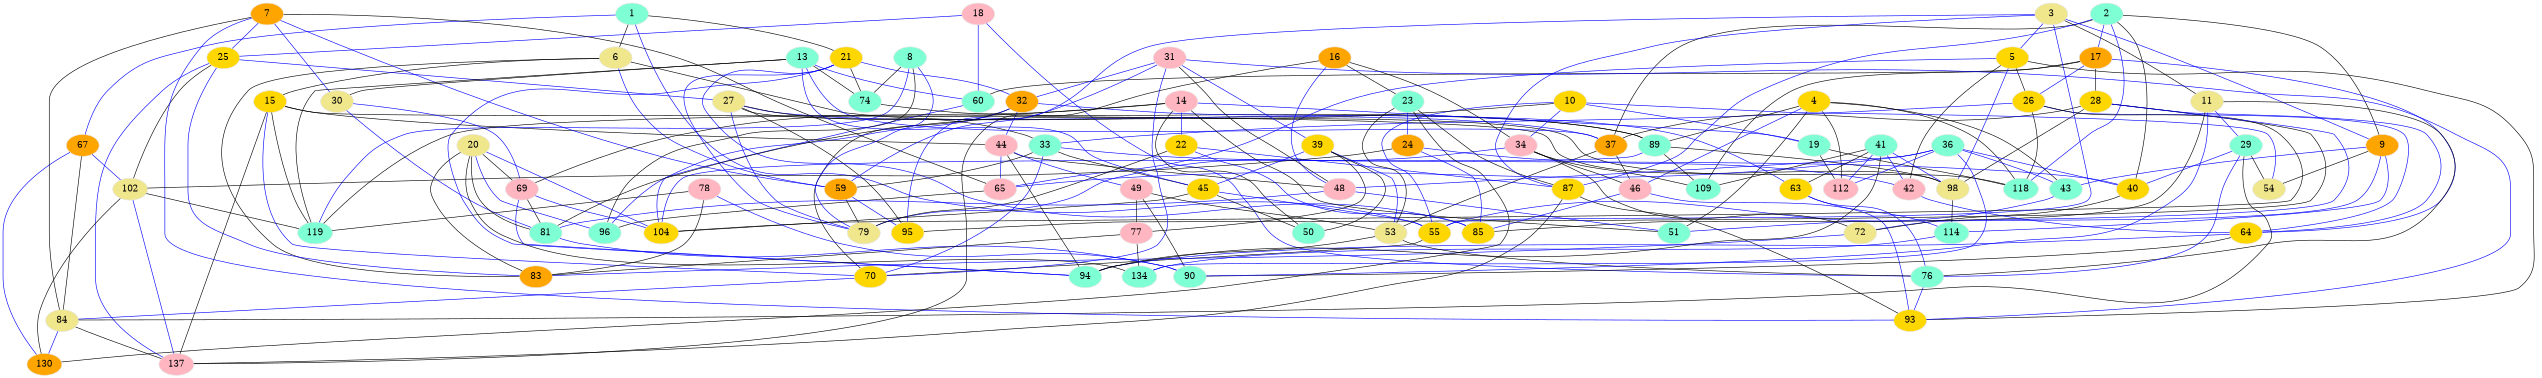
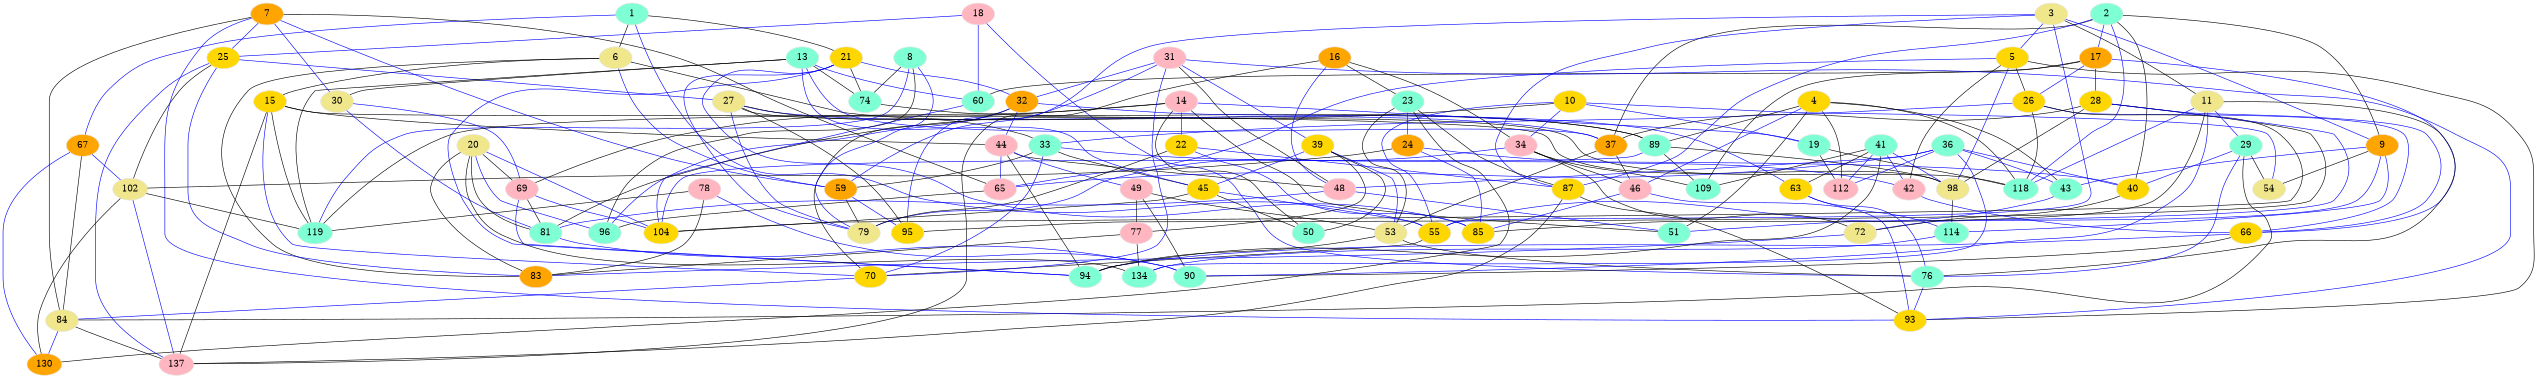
  graph {
    node [color=gray90 fillcolor=aquamarine style=filled]
    edge [color=blue]
    21 [fillcolor=gold super="+108"]
    1
    55 [fillcolor=gold super="+92"]
    67 [fillcolor=orange]
    6 [fillcolor=khaki]
    18 [fillcolor=lightpink]
    25 [fillcolor=gold super="+106"]
    76 [super="+124"]
    60
    74
    79 [fillcolor=khaki super="+122"]
    85 [fillcolor=gold]
    32 [fillcolor=orange super="+75"]
    94 [super="+132"]
    70 [fillcolor=gold super="+73"]
    84 [fillcolor=khaki super="+131"]
    130 [fillcolor=orange]
    102 [fillcolor=khaki super="+135"]
    2 [super="+38"]
    9 [fillcolor=orange super="+47"]
    17 [fillcolor=orange super="+61"]
    37 [fillcolor=orange super="+58"]
    40 [fillcolor=gold super="+97"]
    87 [fillcolor=gold super="+110"]
    118 [super="+120"]
    43
    54 [fillcolor=khaki]
    72 [fillcolor=khaki]
    114
    26 [fillcolor=gold super="+129"]
    28 [fillcolor=gold super="+126"]
-   66 [fillcolor=gold super="+133" label=64]
+   66 [fillcolor=gold super="+133"]
    109
    46 [fillcolor=lightpink super="+57"]
    53 [fillcolor=khaki super="+82"]
    93 [fillcolor=gold super="+138"]
    137 [fillcolor=lightpink super="+142"]
    3 [fillcolor=khaki super="+86"]
    5 [fillcolor=gold super="+100"]
    11 [fillcolor=khaki super="+117"]
    95 [fillcolor=gold]
    42 [fillcolor=lightpink]
    65 [fillcolor=lightpink super="+101"]
    98 [fillcolor=khaki super="+105"]
    29 [super="+62"]
    90 [super="+127"]
    4 [fillcolor=gold super="+12"]
    51
    89 [super="+107"]
    112 [fillcolor=lightpink]
    104 [fillcolor=gold super="+140"]
    33 [super="+80"]
    96
    15 [fillcolor=gold super="+68"]
    119 [super="+136"]
    44 [fillcolor=lightpink super="+139"]
    59 [fillcolor=orange super="+128"]
    83 [fillcolor=orange super="+88"]
    7 [fillcolor=orange super="+52"]
    30 [fillcolor=khaki]
    27 [fillcolor=khaki super="+125"]
    81 [super="+99"]
    69 [fillcolor=lightpink super="+121"]
    8
    134
    10 [fillcolor=gold super="+35"]
    19
    34 [fillcolor=lightpink super="+123"]
    13 [super="+103"]
    45 [fillcolor=gold super="+115"]
    50
    14 [fillcolor=lightpink super="+91"]
    22 [fillcolor=gold]
    48 [fillcolor=lightpink super="+113"]
    49 [fillcolor=lightpink]
    23 [super="+71"]
    24 [fillcolor=orange]
    16 [fillcolor=orange]
    20 [fillcolor=khaki super="+111"]
    63 [fillcolor=gold]
    31 [fillcolor=lightpink super="+116"]
    39 [fillcolor=gold super="+56"]
    77 [fillcolor=lightpink]
    36 [super="+141"]
    41 [super="+64"]
    78 [fillcolor=lightpink]
    21 -- 74 [color=black]
    21 -- 79
    21 -- 85
    21 -- 32
    21 -- 94
    1 -- 21 [color=black]
    1 -- 55
    1 -- 67
    1 -- 6 [color=black]
    55 -- 70 [color=black]
    67 -- 84 [color=black]
    67 -- 130
    67 -- 102
    6 -- 89 [color=black]
    6 -- 15 [color=black]
    6 -- 59
    6 -- 83 [color=black]
    18 -- 25
    18 -- 76
    18 -- 60
    25 -- 102 [color=black]
    25 -- 137
    25 -- 83
    25 -- 27
    76 -- 93
    60 -- 104
    74 -- 89 [color=black]
    32 -- 70 [color=black]
    32 -- 96
    32 -- 44
    32 -- 63
    70 -- 84
    84 -- 130
    84 -- 137 [color=black]
    102 -- 130 [color=black]
    102 -- 137
    102 -- 119 [color=black]
    2 -- 9 [color=black]
    2 -- 17
    2 -- 37 [color=black]
    2 -- 40 [color=black]
    2 -- 87
    2 -- 118
    9 -- 43
    9 -- 54 [color=black]
    9 -- 72
    9 -- 114
    17 -- 60 [color=black]
    17 -- 26
    17 -- 28 [color=black]
    17 -- 66
    17 -- 109 [color=black]
    37 -- 46 [color=black]
    37 -- 53 [color=black]
    40 -- 72 [color=black]
    87 -- 93 [color=black]
    87 -- 137 [color=black]
    43 -- 55
    72 -- 83
    114 -- 134
    26 -- 118 [color=black]
    26 -- 66
    26 -- 104 [color=black]
    26 -- 33
    28 -- 37 [color=black]
    28 -- 66
    28 -- 95 [color=black]
    28 -- 98 [color=black]
    28 -- 51
    66 -- 94
    66 -- 90 [color=black]
    46 -- 85
    46 -- 93
    53 -- 76 [color=black]
    53 -- 94 [color=black]
    3 -- 55
    3 -- 9
    3 -- 87
    3 -- 5
    3 -- 11 [color=black]
    3 -- 95
    5 -- 26 [color=black]
    5 -- 93 [color=black]
    5 -- 42 [color=black]
    5 -- 65
    5 -- 98
    11 -- 76 [color=black]
    11 -- 85 [color=black]
+   11 -- 118
    11 -- 29
    11 -- 90
    42 -- 66
    65 -- 96 [color=black]
    98 -- 114 [color=black]
    29 -- 76
    29 -- 84 [color=black]
    29 -- 40 [weight=2]
    29 -- 54 [color=black]
    4 -- 118 [color=black]
    4 -- 43 [color=black]
    4 -- 46
    4 -- 51 [color=black]
    4 -- 89 [color=black]
    4 -- 112 [color=black]
    89 -- 109 [color=black]
    89 -- 98 [color=black]
    89 -- 104
    33 -- 70
    33 -- 40
    33 -- 59 [color=black]
    33 -- 45 [color=black]
    15 -- 70
    15 -- 137 [color=black]
    15 -- 98 [color=black]
    15 -- 119 [color=black]
    15 -- 44 [color=black]
    44 -- 94 [color=black]
    44 -- 65
    44 -- 48 [color=black]
    44 -- 49
    59 -- 79 [color=black]
    59 -- 95
    7 -- 25
    7 -- 84 [color=black]
    7 -- 93
    7 -- 65 [color=black]
    7 -- 59
    7 -- 30
    30 -- 81
    30 -- 69
    27 -- 79
    27 -- 37
    27 -- 118 [color=black]
    27 -- 95 [color=black]
    27 -- 33 [color=black]
    81 -- 90
    69 -- 94
    69 -- 104
    69 -- 81 [color=black]
    8 -- 74 [color=black]
    8 -- 79
    8 -- 96 [color=black]
    8 -- 119
    10 -- 55
    10 -- 54 [weight=2]
    10 -- 81 [color=black]
    10 -- 19
    10 -- 34
    19 -- 118 [color=black]
    19 -- 112 [color=black]
    34 -- 79
    34 -- 72 [color=black]
    34 -- 109 [color=black]
    34 -- 46 [color=black]
    13 -- 60
    13 -- 74 [color=black]
    13 -- 37
    13 -- 119 [color=black]
    13 -- 30 [color=black]
    13 -- 45
    45 -- 55
    45 -- 104 [color=black]
    45 -- 50 [color=black]
    14 -- 51 [color=black]
    14 -- 119 [color=black]
    14 -- 69 [color=black]
    14 -- 19
    14 -- 50 [color=black]
    14 -- 22
    22 -- 79 [color=black]
    22 -- 85
    22 -- 87
    48 -- 51
    48 -- 81
    49 -- 53 [color=black]
    49 -- 90 [color=black]
    49 -- 77 [color=black]
    23 -- 130 [color=black]
    23 -- 87 [color=black]
    23 -- 53 [color=black]
    23 -- 24
    24 -- 85
    24 -- 102 [color=black]
    24 -- 42
    16 -- 137 [color=black]
    16 -- 34 [color=black]
    16 -- 48
    16 -- 23 [color=black]
    20 -- 104
    20 -- 96
    20 -- 83 [color=black]
    20 -- 81 [color=black]
    20 -- 69 [color=black]
    20 -- 134 [color=black]
    63 -- 76
    63 -- 114
    31 -- 32
    31 -- 70
    31 -- 93
    31 -- 59
    31 -- 48 [color=black]
    31 -- 39
    39 -- 53
    39 -- 45
    39 -- 50 [color=black weight=2]
    39 -- 77 [color=black]
    77 -- 83 [color=black]
    77 -- 134 [color=black]
    36 -- 40
    36 -- 43
    36 -- 65
    36 -- 112
    36 -- 134
    36 -- 48
    41 -- 94 [color=black]
    41 -- 109 [color=black]
    41 -- 42
    41 -- 98
    41 -- 112
    41 -- 63 [color=black]
    78 -- 90 [weight=2]
    78 -- 119 [color=black]
    78 -- 83 [color=black]
  }
